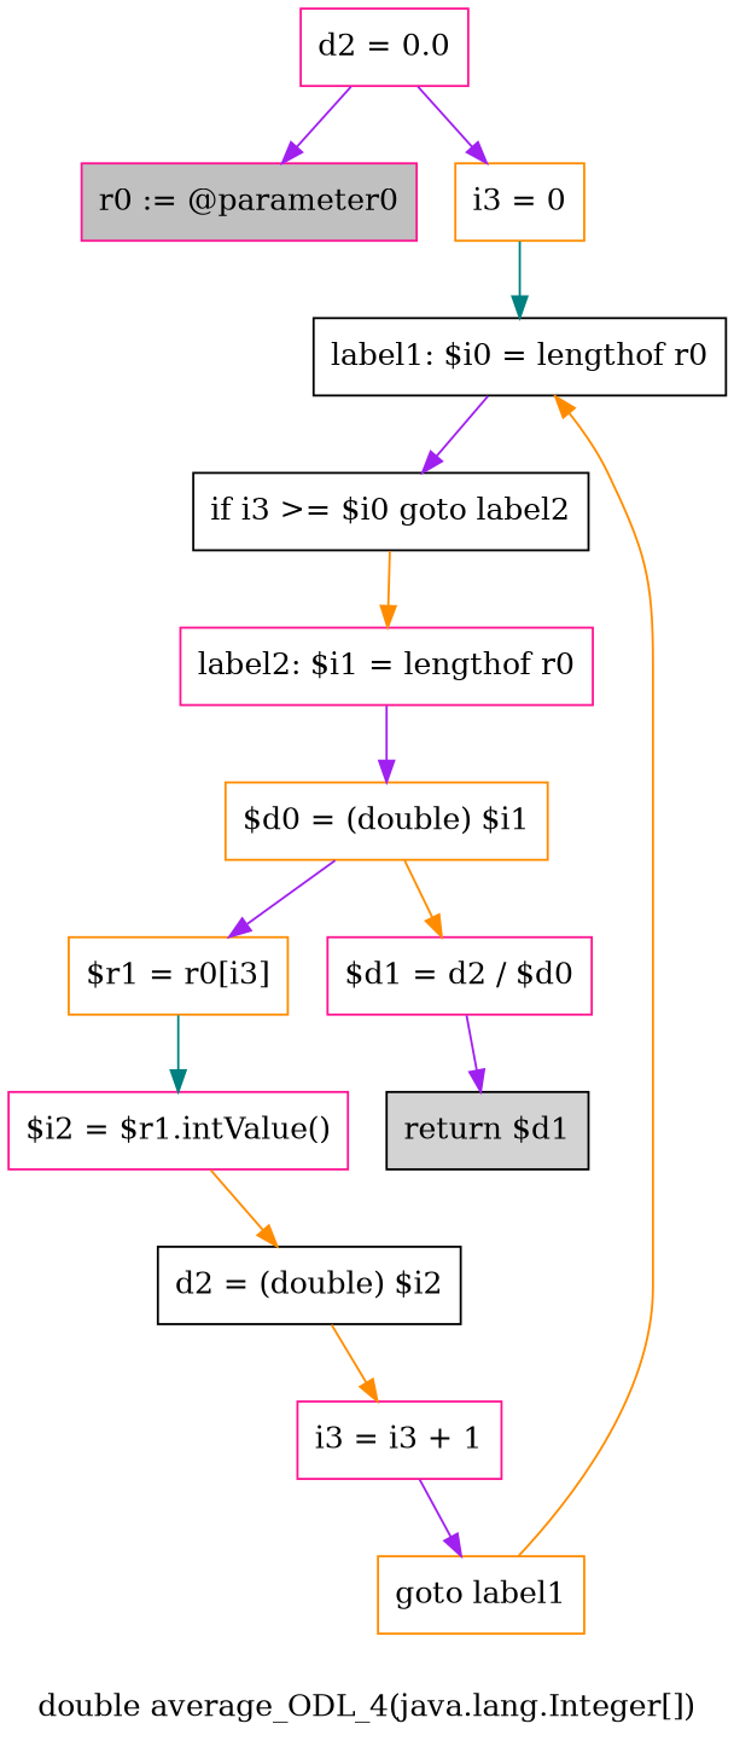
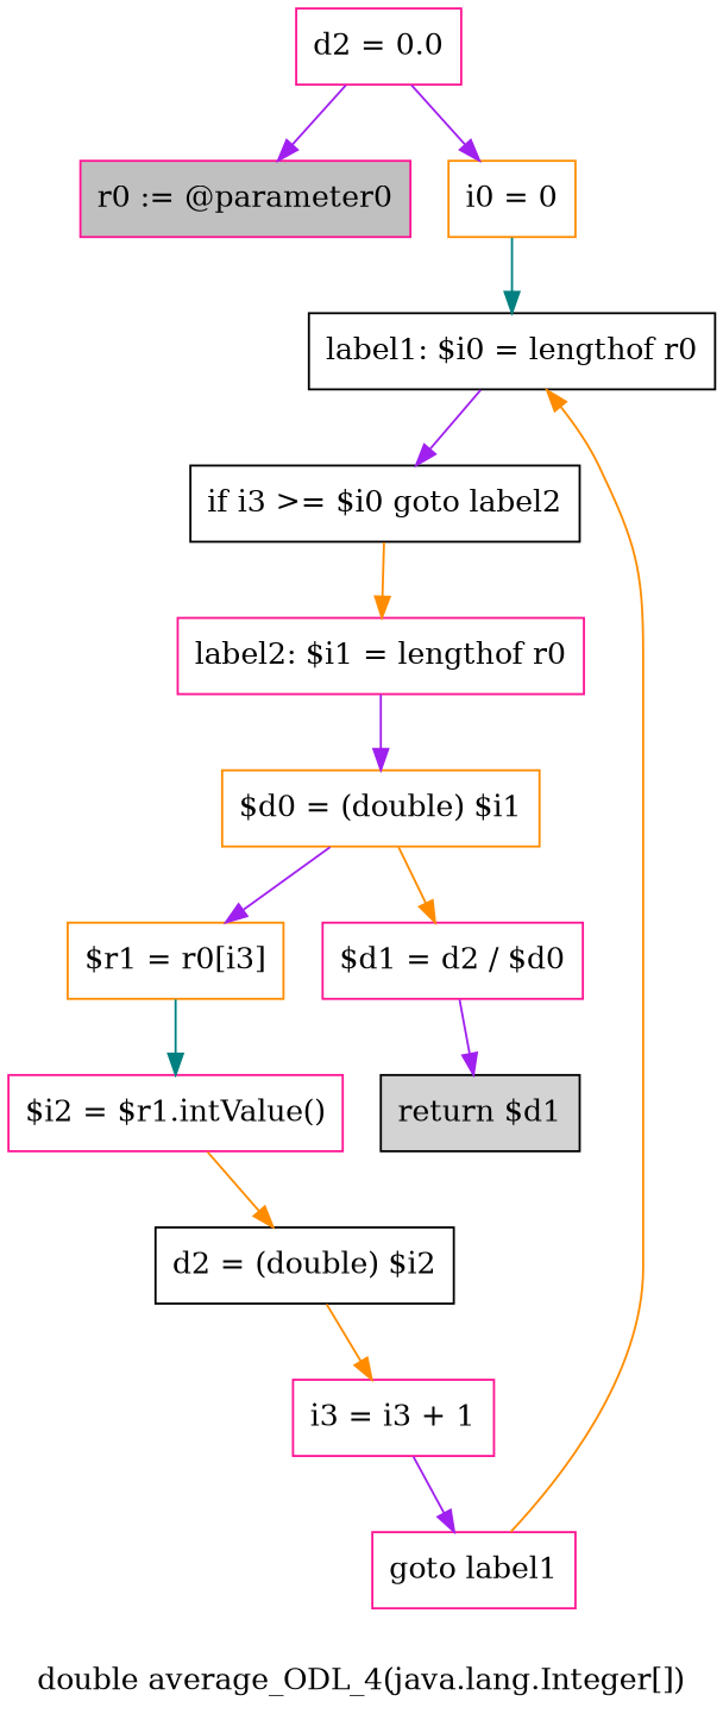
  digraph {
    label="double average_ODL_4(java.lang.Integer[])"
    node [color=deeppink shape=box]
    edge [color=purple]
    n1 [fillcolor=gray label="r0 := @parameter0" style=filled]
    n2 [label="d2 = 0.0"]
-   n3 [color=darkorange label="i3 = 0"]
+   n3 [color=darkorange label="i0 = 0"]
    n4 [color=black label="label1: $i0 = lengthof r0"]
    n5 [color=black label="if i3 >= $i0 goto label2"]
    n6 [label="label2: $i1 = lengthof r0"]
    n7 [color=darkorange label="$r1 = r0[i3]"]
    n8 [label="$i2 = $r1.intValue()"]
    n9 [color=darkorange label="$d0 = (double) $i1"]
    n10 [color=black label="d2 = (double) $i2"]
    n11 [label="$d1 = d2 / $d0"]
    n12 [label="i3 = i3 + 1"]
-   n13 [color=darkorange label="goto label1"]
+   n13 [label="goto label1"]
    n14 [color=black fillcolor=lightgray label="return $d1" style=filled]
    n2 -> n1
    n2 -> n3
    n3 -> n4 [color=teal]
    n4 -> n5
    n5 -> n6 [color=darkorange]
    n6 -> n9
    n7 -> n8 [color=teal]
    n8 -> n10 [color=darkorange]
    n9 -> n7
    n9 -> n11 [color=darkorange]
    n10 -> n12 [color=darkorange]
    n11 -> n14
    n12 -> n13
    n13 -> n4 [color=darkorange]
  }
